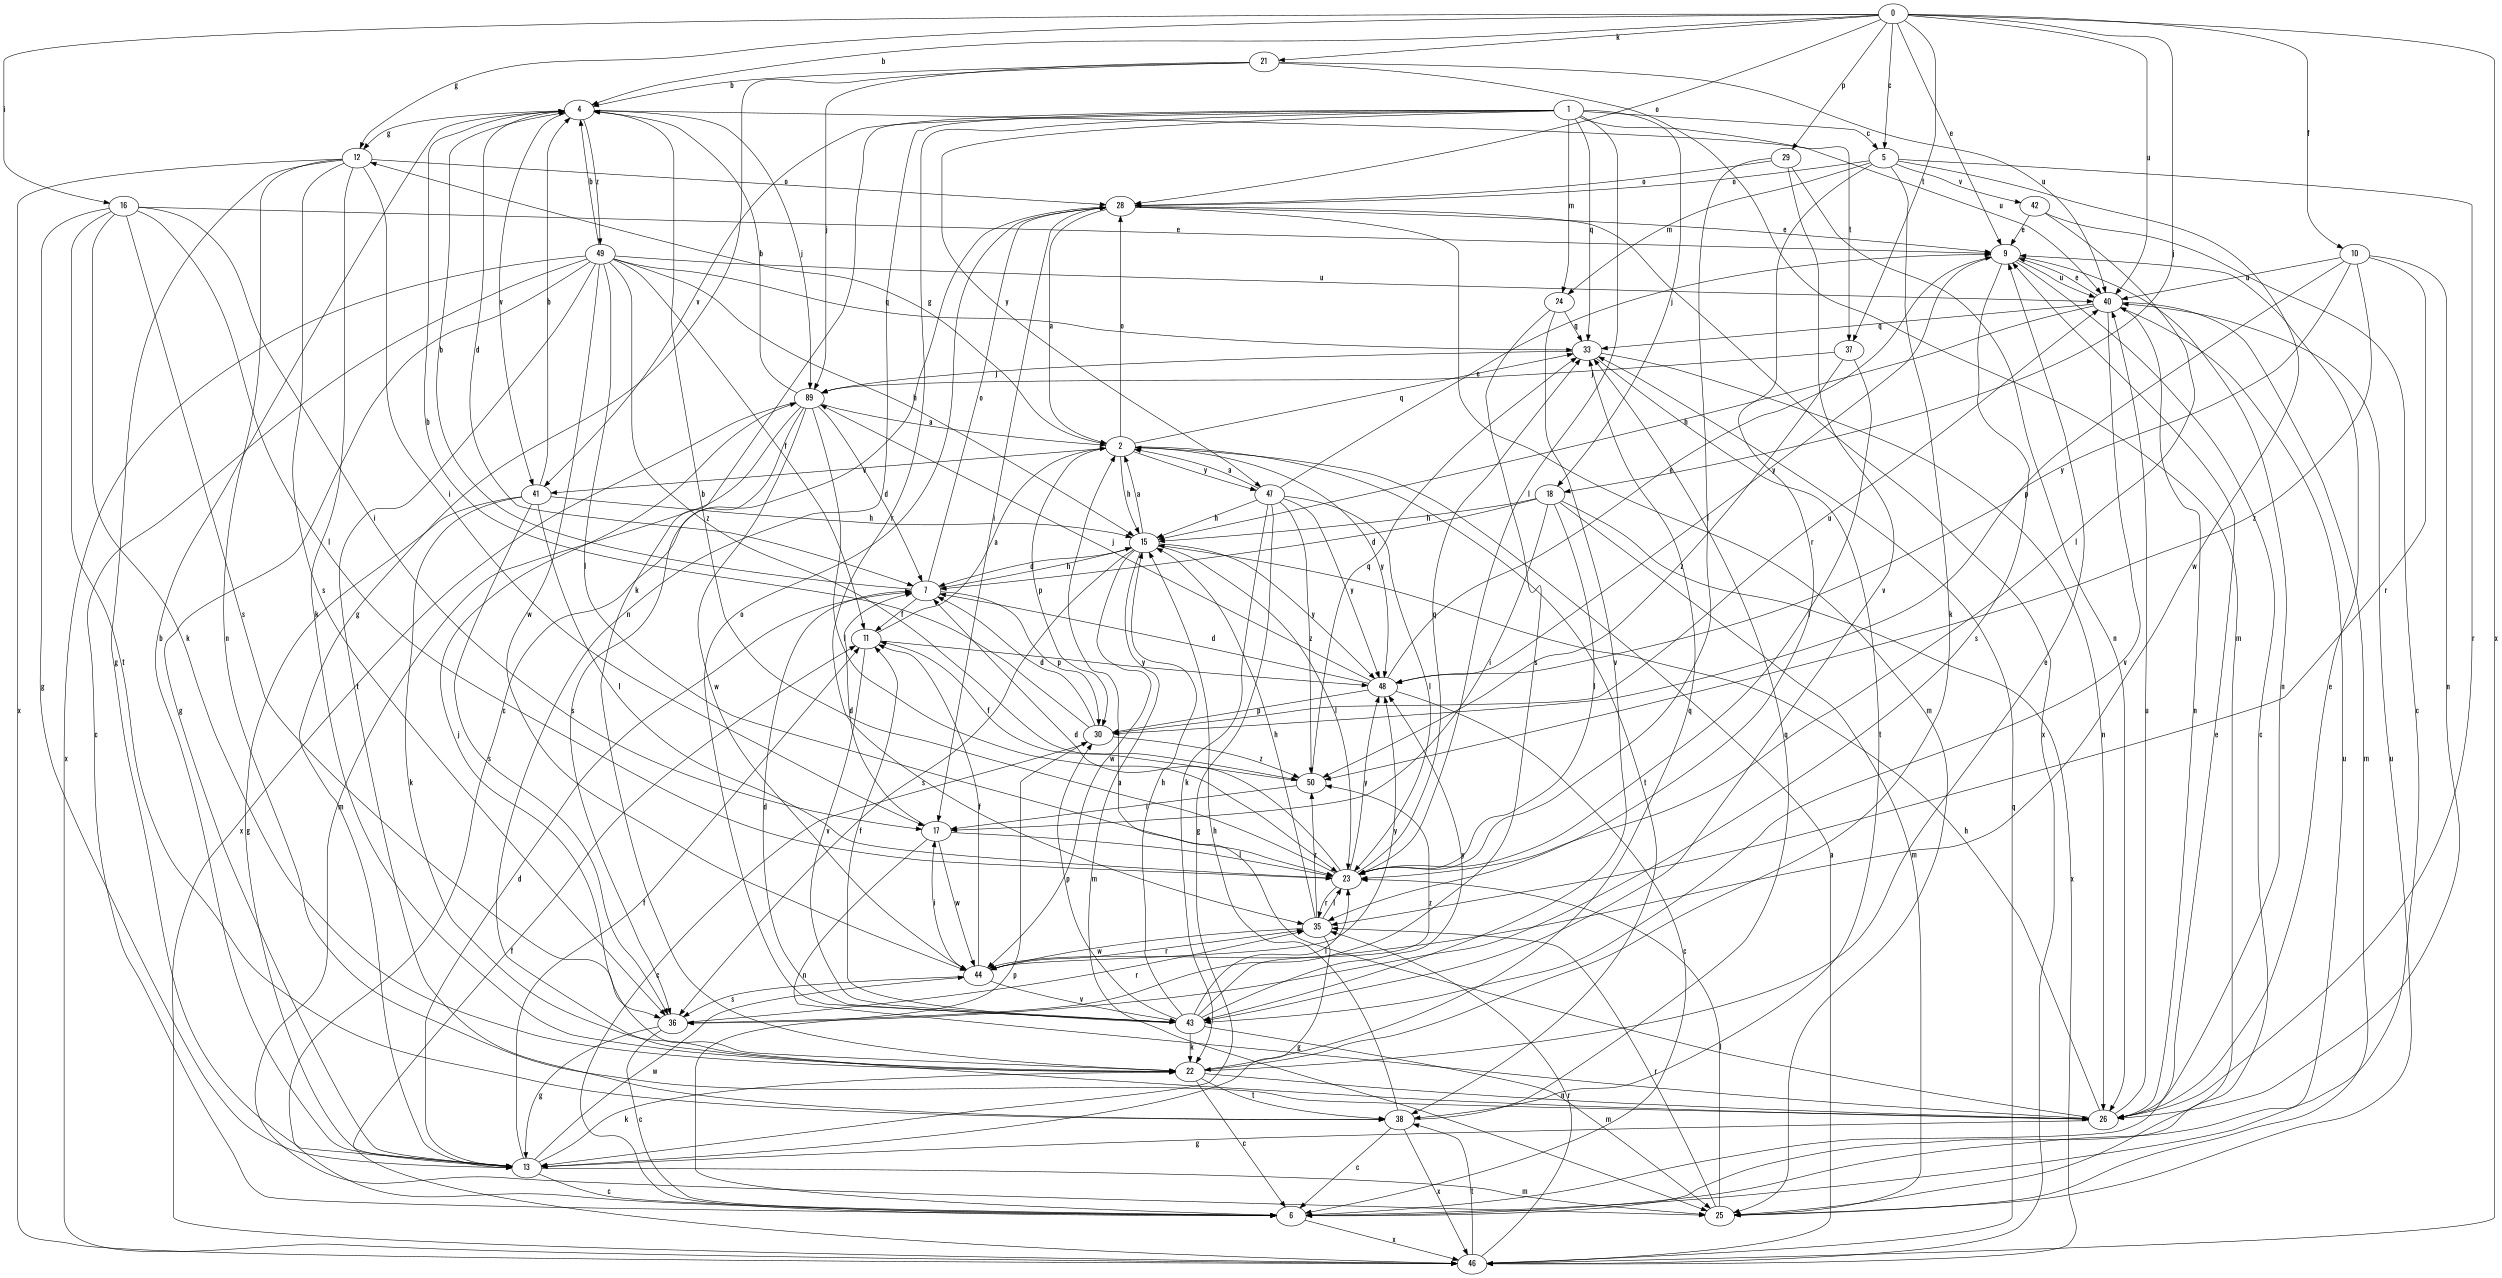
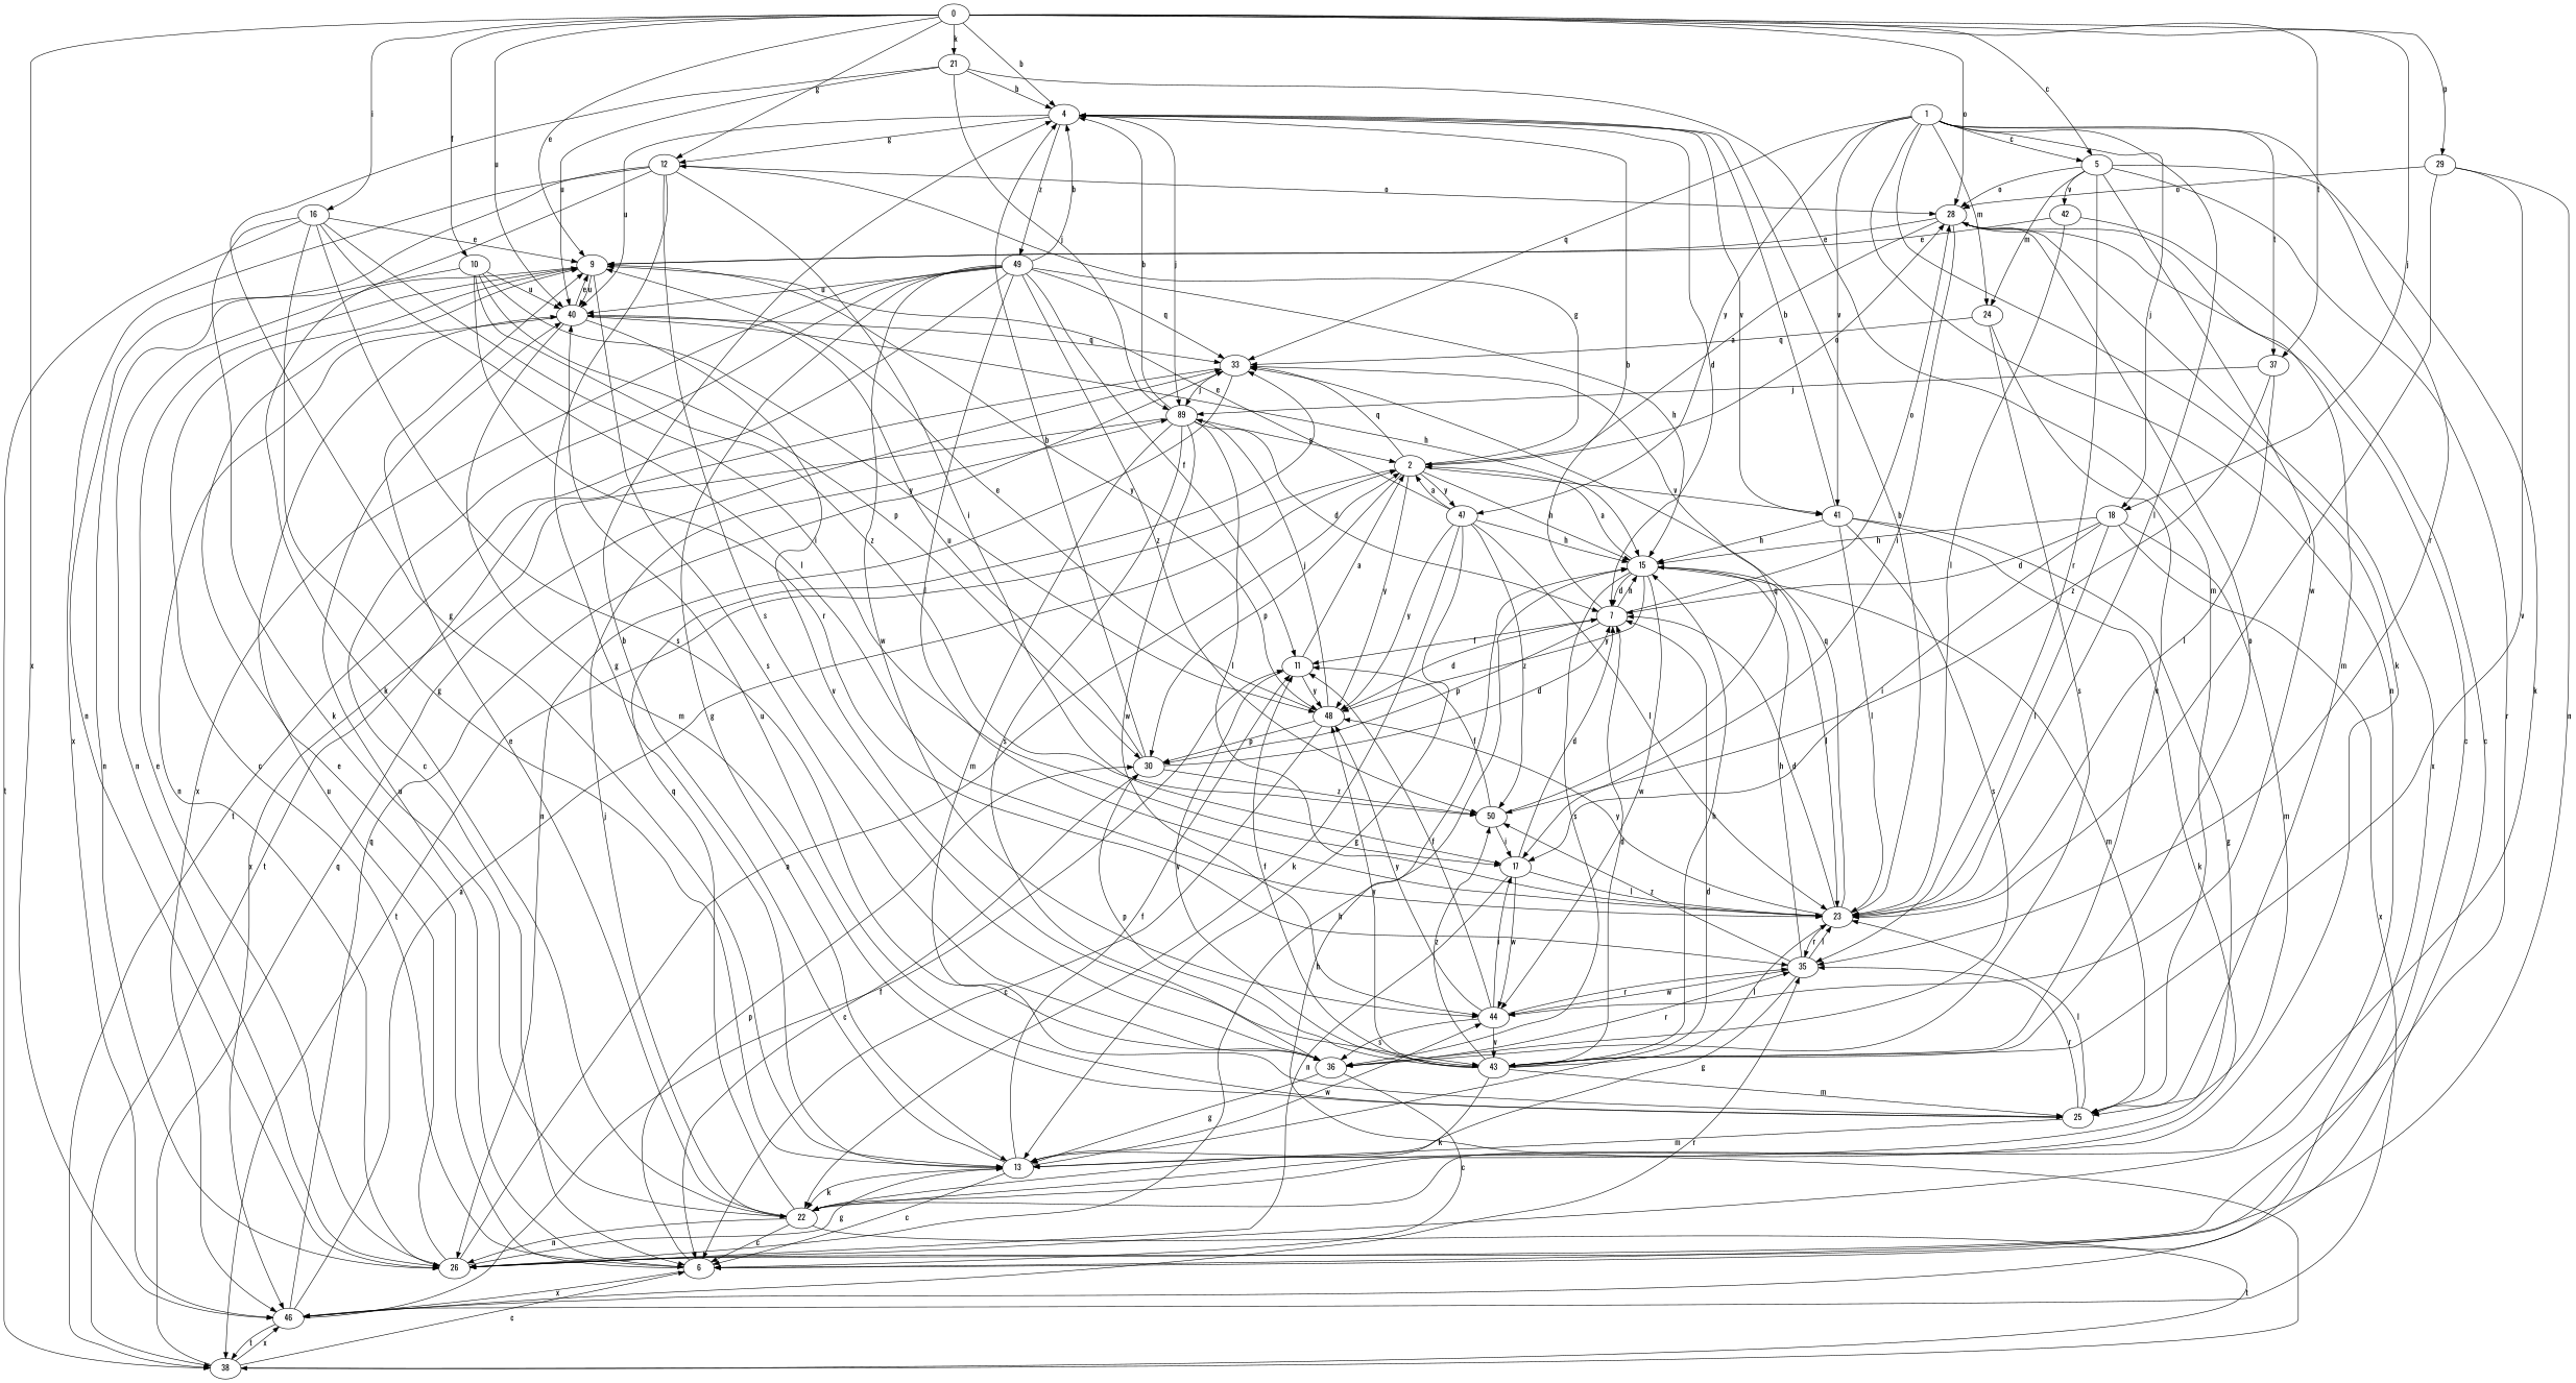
  strict digraph {
    fontname=Oswald
    node [fontname=Oswald]
    edge [fontname=Oswald]
    0
    4
    5
    9
    10
    12
    16
    18
    21
    28
    29
    37
    40
    46
    41
    7
    n17 [label=89]
    49
    22
    24
    26
    35
    42
    44
    48
    6
    36
    30
    50
    13
    17
    23
    38
    15
    25
    2
    43
    33
    11
    1
    47
    0 -> 4 [label=b]
    0 -> 5 [label=c]
    0 -> 9 [label=e]
    0 -> 10 [label=f]
    0 -> 12 [label=g]
    0 -> 16 [label=i]
    0 -> 18 [label=j]
    0 -> 21 [label=k]
    0 -> 28 [label=o]
    0 -> 29 [label=p]
    0 -> 37 [label=t]
    0 -> 40 [label=u]
    0 -> 46 [label=x]
    4 -> 12 [label=g]
    4 -> 40 [label=u]
    4 -> 41 [label=v]
    4 -> 7 [label=d]
    4 -> n17 [label=j]
    4 -> 49 [label=z]
    5 -> 28 [label=o]
    5 -> 22 [label=k]
    5 -> 24 [label=m]
    5 -> 26 [label=r]
    5 -> 35 [label=r]
    5 -> 42 [label=v]
    5 -> 44 [label=w]
    9 -> 40 [label=u]
    9 -> 26 [label=n]
    9 -> 48 [label=y]
    9 -> 6 [label=c]
    9 -> 36 [label=s]
    10 -> 40 [label=u]
    10 -> 26 [label=n]
    10 -> 35 [label=r]
    10 -> 48 [label=y]
    10 -> 30 [label=p]
    10 -> 50 [label=z]
    12 -> 28 [label=o]
    12 -> 46 [label=x]
    12 -> 22 [label=k]
    12 -> 26 [label=n]
    12 -> 36 [label=s]
    12 -> 13 [label=g]
    12 -> 17 [label=i]
    16 -> 9 [label=e]
    16 -> 22 [label=k]
    16 -> 36 [label=s]
    16 -> 13 [label=g]
    16 -> 17 [label=i]
    16 -> 23 [label=l]
    16 -> 38 [label=t]
    18 -> 46 [label=x]
    18 -> 7 [label=d]
    18 -> 17 [label=i]
    18 -> 23 [label=l]
    18 -> 15 [label=h]
    18 -> 25 [label=m]
    21 -> 4 [label=b]
    21 -> 40 [label=u]
    21 -> n17 [label=j]
    21 -> 13 [label=g]
    21 -> 25 [label=m]
    28 -> 9 [label=e]
    28 -> 46 [label=x]
    28 -> 6 [label=c]
    28 -> 17 [label=i]
    28 -> 25 [label=m]
    28 -> 2 [label=a]
    29 -> 28 [label=o]
    29 -> 26 [label=n]
    29 -> 23 [label=l]
    29 -> 43 [label=v]
    37 -> n17 [label=j]
    37 -> 50 [label=z]
    37 -> 23 [label=l]
    40 -> 9 [label=e]
    40 -> 26 [label=n]
    40 -> 15 [label=h]
    40 -> 25 [label=m]
    40 -> 43 [label=v]
    40 -> 33 [label=q]
    46 -> 35 [label=r]
    46 -> 38 [label=t]
    46 -> 2 [label=a]
    46 -> 33 [label=q]
    46 -> 11 [label=f]
    41 -> 4 [label=b]
    41 -> 22 [label=k]
    41 -> 36 [label=s]
    41 -> 13 [label=g]
    41 -> 23 [label=l]
    41 -> 15 [label=h]
    7 -> 4 [label=b]
    7 -> 28 [label=o]
    7 -> 30 [label=p]
    7 -> 15 [label=h]
    7 -> 11 [label=f]
    n17 -> 4 [label=b]
    n17 -> 46 [label=x]
    n17 -> 7 [label=d]
    n17 -> 44 [label=w]
    n17 -> 36 [label=s]
    n17 -> 23 [label=l]
    n17 -> 25 [label=m]
    n17 -> 2 [label=a]
    49 -> 4 [label=b]
    49 -> 40 [label=u]
    49 -> 46 [label=x]
    49 -> 44 [label=w]
    49 -> 6 [label=c]
    49 -> 50 [label=z]
    49 -> 13 [label=g]
    49 -> 23 [label=l]
    49 -> 38 [label=t]
    49 -> 15 [label=h]
    49 -> 33 [label=q]
    49 -> 11 [label=f]
    22 -> 9 [label=e]
    22 -> n17 [label=j]
    22 -> 26 [label=n]
    22 -> 6 [label=c]
    22 -> 38 [label=t]
    22 -> 33 [label=q]
    24 -> 36 [label=s]
    24 -> 43 [label=v]
    24 -> 33 [label=q]
    26 -> 9 [label=e]
    26 -> 40 [label=u]
    26 -> 13 [label=g]
    26 -> 15 [label=h]
    26 -> 2 [label=a]
    35 -> 44 [label=w]
    35 -> 50 [label=z]
    35 -> 13 [label=g]
    35 -> 23 [label=l]
    35 -> 15 [label=h]
    42 -> 9 [label=e]
    42 -> 6 [label=c]
    42 -> 23 [label=l]
    44 -> 35 [label=r]
    44 -> 48 [label=y]
    44 -> 36 [label=s]
    44 -> 17 [label=i]
    44 -> 43 [label=v]
    44 -> 11 [label=f]
    48 -> 9 [label=e]
    48 -> 7 [label=d]
    48 -> n17 [label=j]
    48 -> 6 [label=c]
    48 -> 30 [label=p]
    6 -> 9 [label=e]
    6 -> 40 [label=u]
    6 -> 46 [label=x]
    6 -> 30 [label=p]
    36 -> 35 [label=r]
    36 -> 6 [label=c]
    36 -> 13 [label=g]
    30 -> 4 [label=b]
    30 -> 40 [label=u]
    30 -> 7 [label=d]
    30 -> 6 [label=c]
    30 -> 50 [label=z]
    50 -> 17 [label=i]
    50 -> 33 [label=q]
    50 -> 11 [label=f]
    13 -> 4 [label=b]
    13 -> 7 [label=d]
    13 -> 22 [label=k]
    13 -> 44 [label=w]
    13 -> 6 [label=c]
-   13 -> 25 [label=m]
+   25 -> 13 [label=m]
    13 -> 11 [label=f]
    17 -> 7 [label=d]
    17 -> 26 [label=n]
    17 -> 44 [label=w]
    17 -> 23 [label=l]
    23 -> 4 [label=b]
    23 -> 7 [label=d]
    23 -> 35 [label=r]
    23 -> 48 [label=y]
    23 -> 33 [label=q]
    38 -> 46 [label=x]
    38 -> 6 [label=c]
    38 -> 15 [label=h]
    38 -> 33 [label=q]
    15 -> 7 [label=d]
    15 -> 44 [label=w]
    15 -> 48 [label=y]
    15 -> 36 [label=s]
    15 -> 23 [label=l]
    15 -> 25 [label=m]
    15 -> 2 [label=a]
    25 -> 40 [label=u]
    25 -> 35 [label=r]
    25 -> 23 [label=l]
    2 -> 12 [label=g]
    2 -> 28 [label=o]
    2 -> 41 [label=v]
    2 -> 48 [label=y]
    2 -> 30 [label=p]
    2 -> 38 [label=t]
    2 -> 15 [label=h]
    2 -> 33 [label=q]
    2 -> 47 [label=y]
    43 -> 28 [label=o]
    43 -> 7 [label=d]
    43 -> 22 [label=k]
    43 -> 48 [label=y]
    43 -> 30 [label=p]
    43 -> 50 [label=z]
    43 -> 23 [label=l]
    43 -> 15 [label=h]
    43 -> 25 [label=m]
    43 -> 11 [label=f]
    33 -> n17 [label=j]
    33 -> 26 [label=n]
    33 -> 38 [label=t]
    11 -> 48 [label=y]
    11 -> 2 [label=a]
    11 -> 43 [label=v]
    1 -> 5 [label=c]
    1 -> 18 [label=j]
    1 -> 37 [label=t]
    1 -> 41 [label=v]
    1 -> 22 [label=k]
    1 -> 24 [label=m]
    1 -> 26 [label=n]
    1 -> 35 [label=r]
    1 -> 23 [label=l]
    1 -> 33 [label=q]
    1 -> 47 [label=y]
    47 -> 9 [label=e]
    47 -> 22 [label=k]
    47 -> 48 [label=y]
    47 -> 50 [label=z]
    47 -> 13 [label=g]
    47 -> 23 [label=l]
    47 -> 15 [label=h]
    47 -> 2 [label=a]
  }
